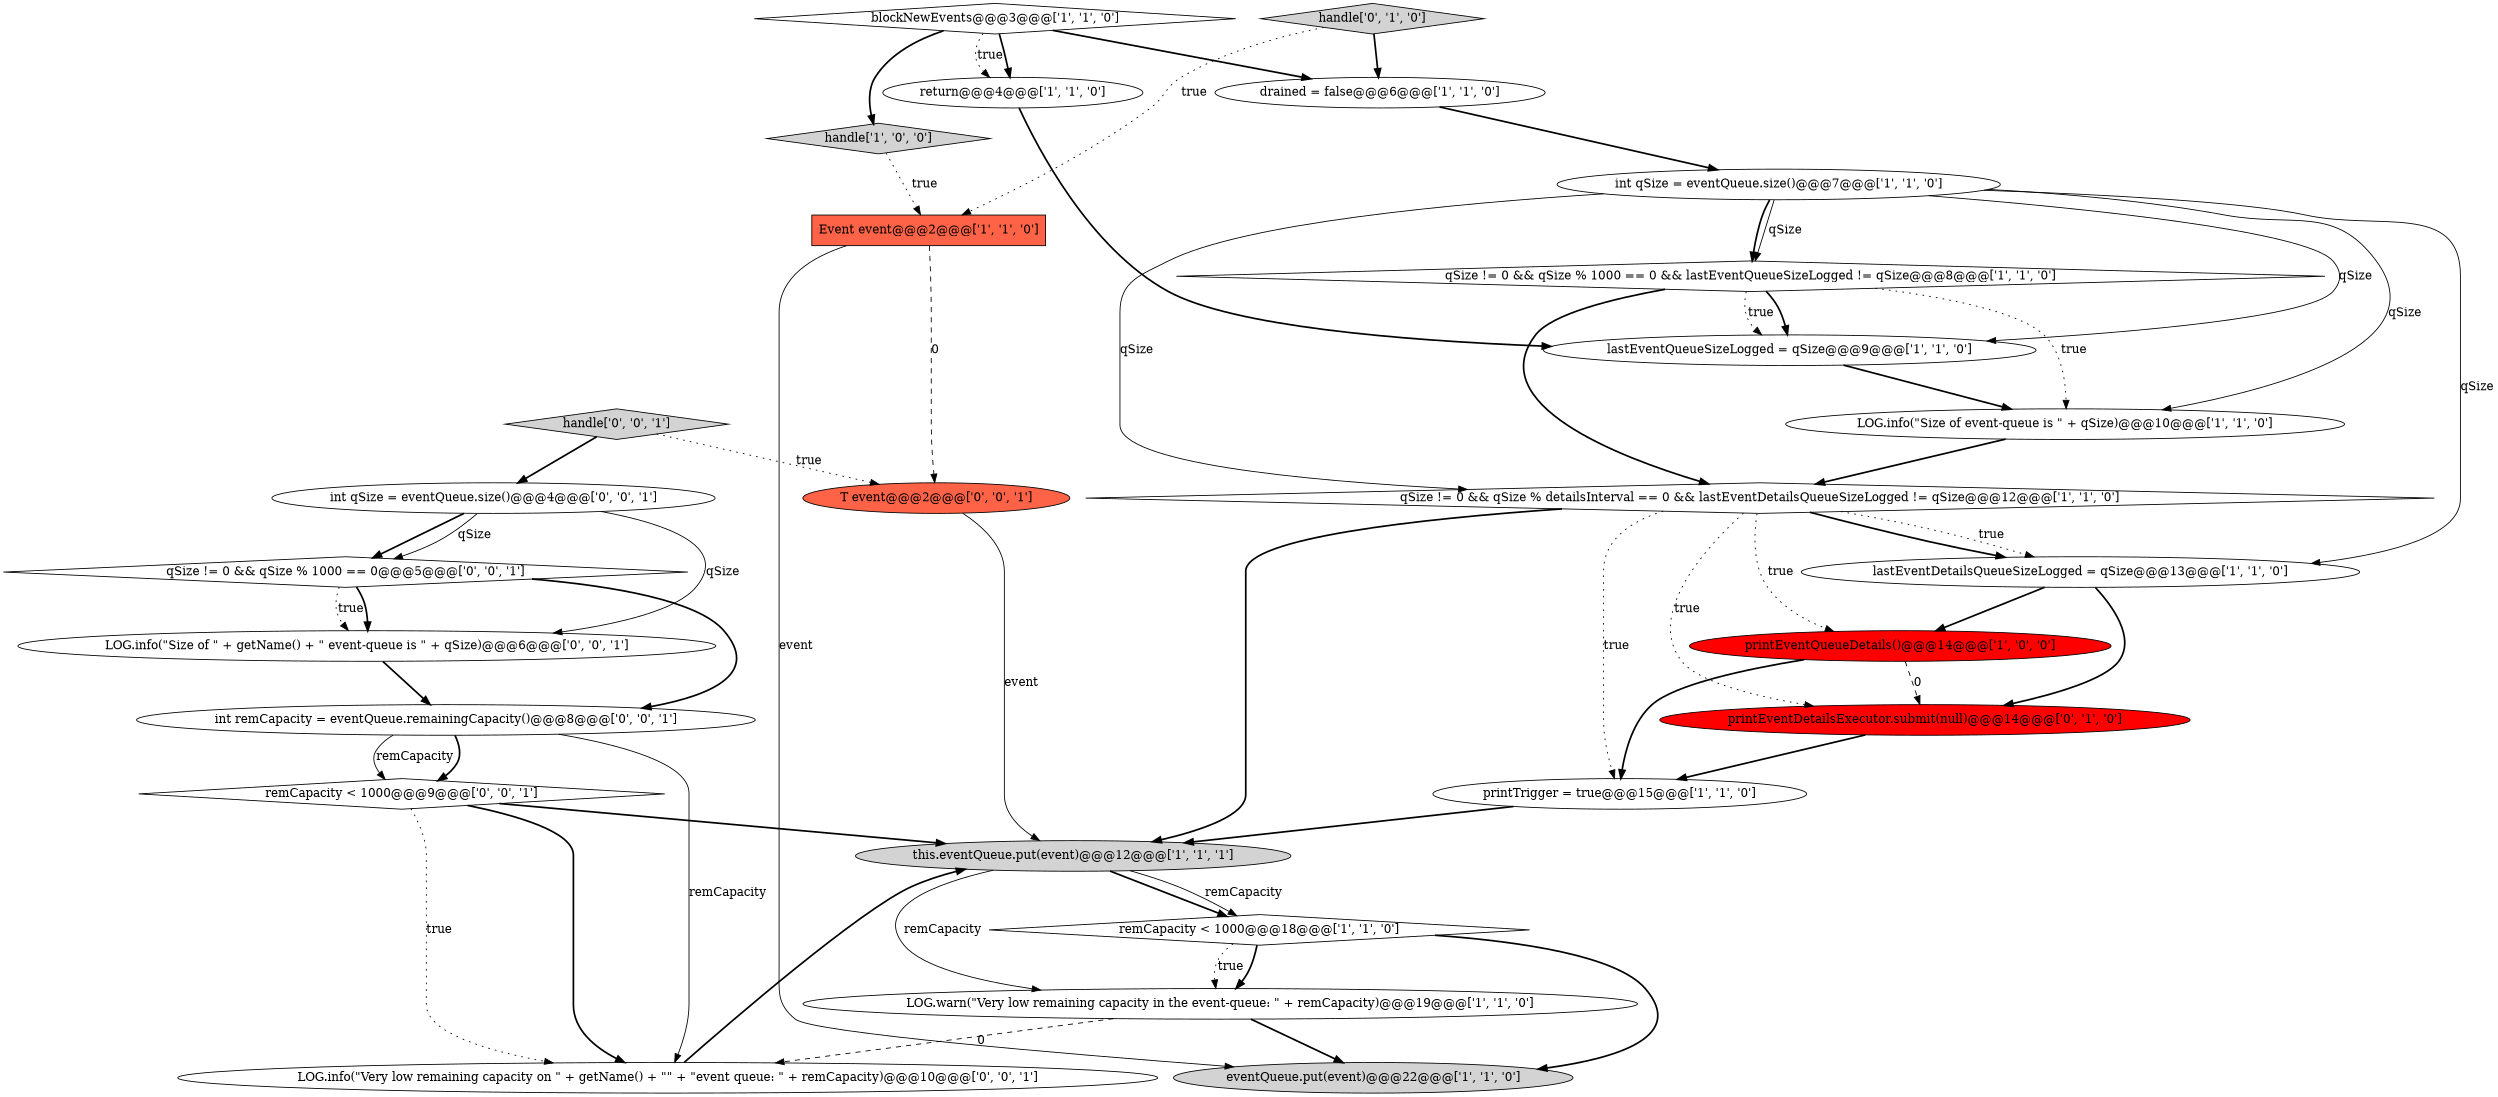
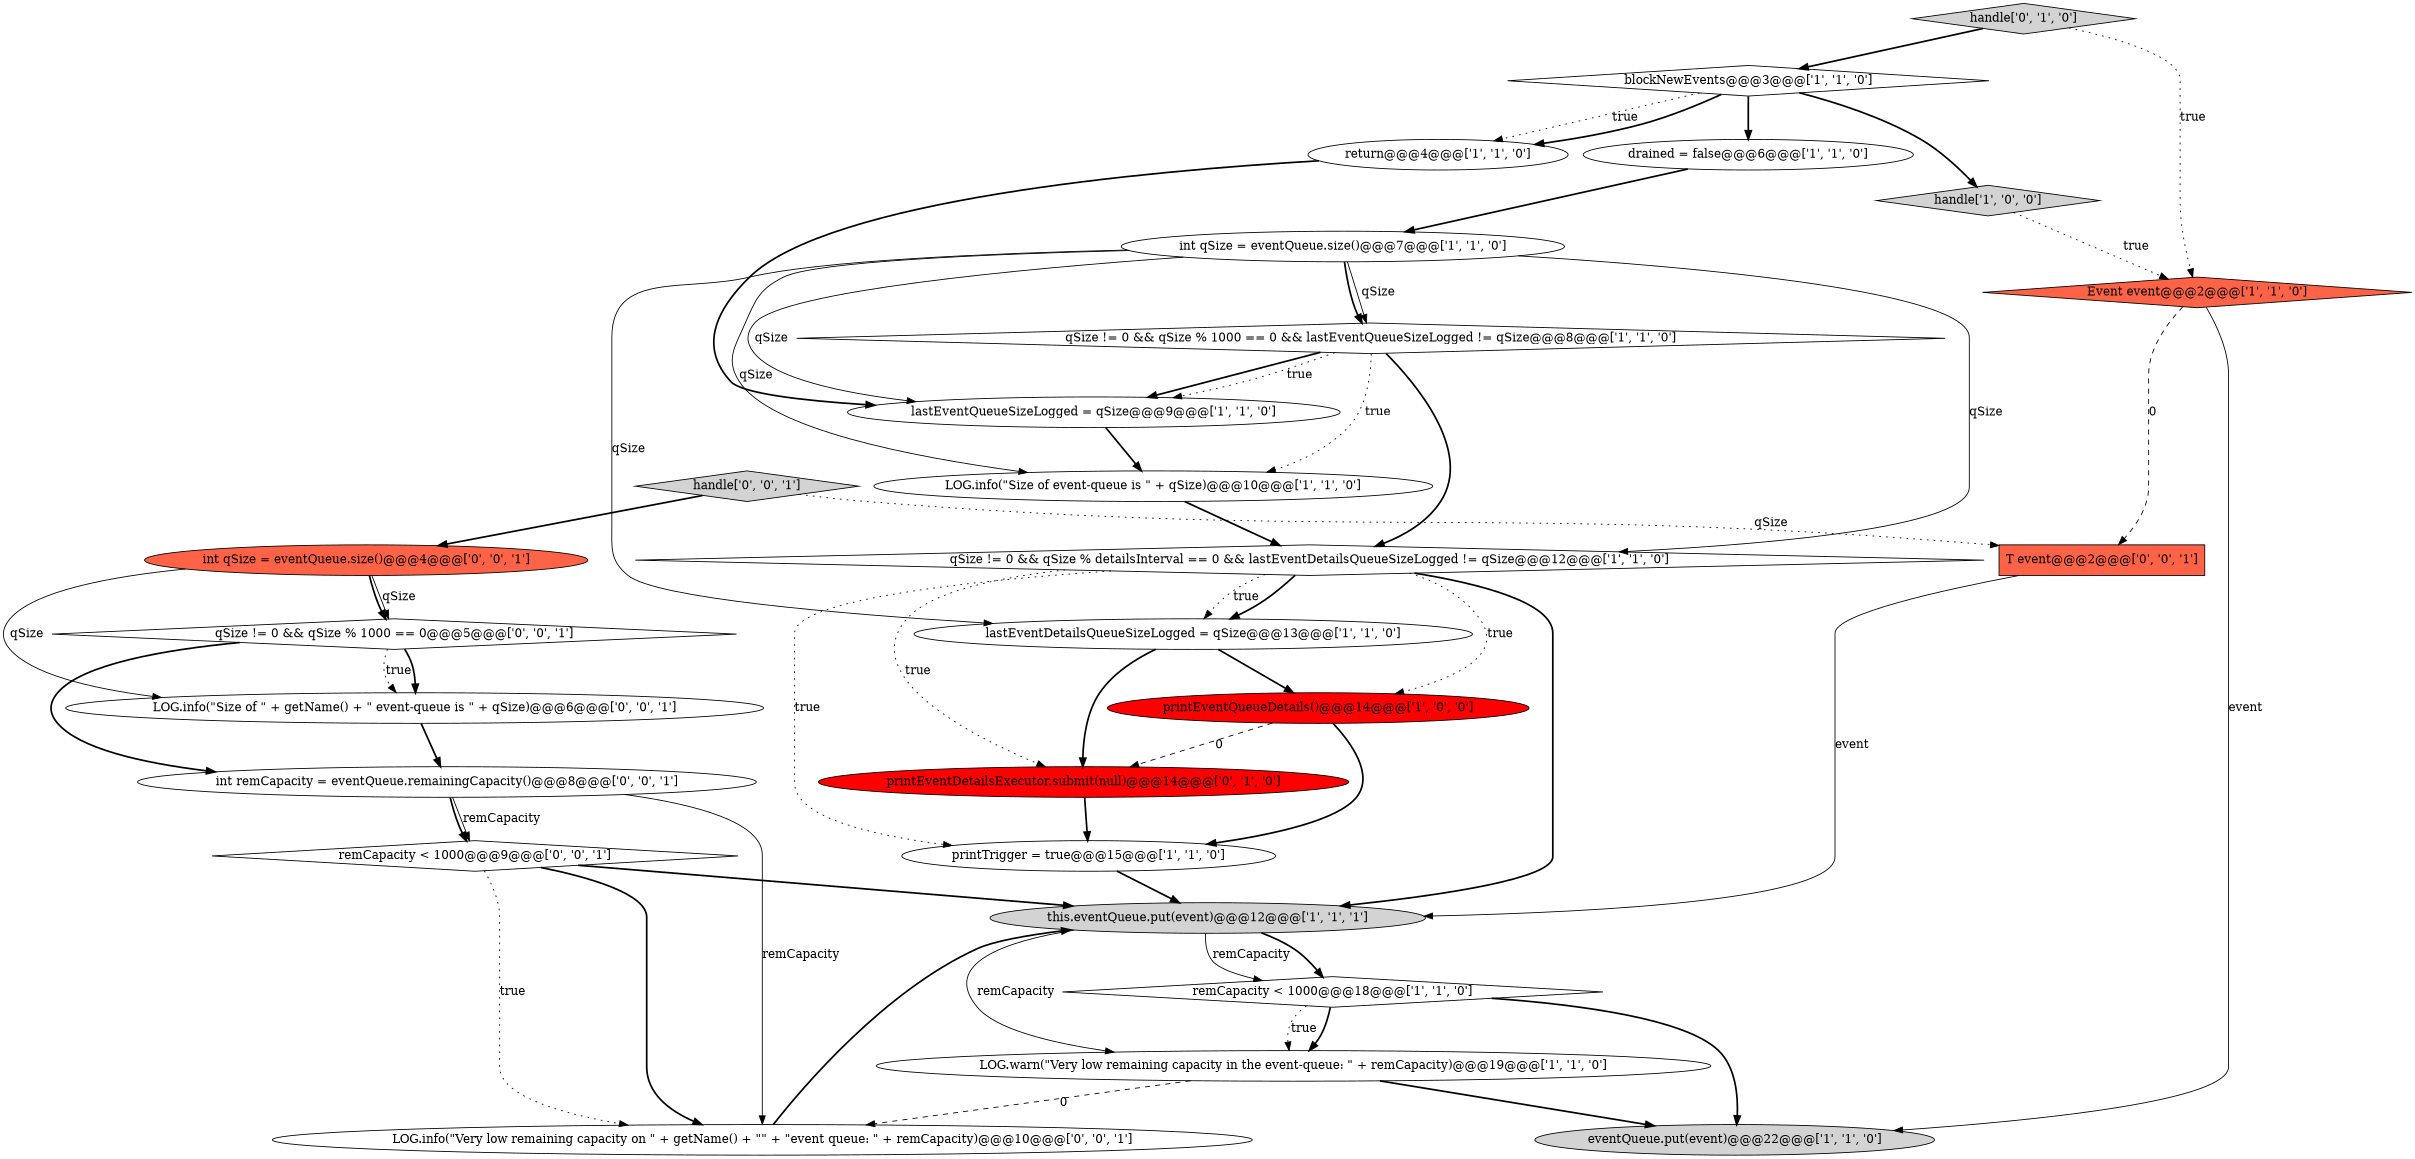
  digraph {
    node [fillcolor=white shape=ellipse style=filled]
    edge [style=bold]
    n1 [label="lastEventQueueSizeLogged = qSize@@@9@@@['1', '1', '0']"]
    n2 [label="LOG.info(\"Size of event-queue is \" + qSize)@@@10@@@['1', '1', '0']"]
    n3 [label="qSize != 0 && qSize % detailsInterval == 0 && lastEventDetailsQueueSizeLogged != qSize@@@12@@@['1', '1', '0']" shape=diamond]
-   n4 [fillcolor=tomato label="T event@@@2@@@['0', '0', '1']"]
+   n4 [fillcolor=tomato label="T event@@@2@@@['0', '0', '1']" shape=box]
    n5 [fillcolor=lightgray label="this.eventQueue.put(event)@@@12@@@['1', '1', '1']"]
    n6 [label="LOG.warn(\"Very low remaining capacity in the event-queue: \" + remCapacity)@@@19@@@['1', '1', '0']"]
    n7 [label="remCapacity < 1000@@@18@@@['1', '1', '0']" shape=diamond]
    n8 [fillcolor=lightgray label="eventQueue.put(event)@@@22@@@['1', '1', '0']"]
    n9 [label="LOG.info(\"Very low remaining capacity on \" + getName() + \"\" + \"event queue: \" + remCapacity)@@@10@@@['0', '0', '1']"]
    n10 [label="printTrigger = true@@@15@@@['1', '1', '0']"]
    n11 [label="lastEventDetailsQueueSizeLogged = qSize@@@13@@@['1', '1', '0']"]
    n12 [fillcolor=red label="printEventDetailsExecutor.submit(null)@@@14@@@['0', '1', '0']"]
    n13 [fillcolor=red label="printEventQueueDetails()@@@14@@@['1', '0', '0']"]
    n14 [label="qSize != 0 && qSize % 1000 == 0 && lastEventQueueSizeLogged != qSize@@@8@@@['1', '1', '0']" shape=diamond]
    n15 [label="LOG.info(\"Size of \" + getName() + \" event-queue is \" + qSize)@@@6@@@['0', '0', '1']"]
    n16 [label="int remCapacity = eventQueue.remainingCapacity()@@@8@@@['0', '0', '1']"]
    n17 [label="remCapacity < 1000@@@9@@@['0', '0', '1']" shape=diamond]
    n18 [label="drained = false@@@6@@@['1', '1', '0']"]
    n19 [label="int qSize = eventQueue.size()@@@7@@@['1', '1', '0']"]
    n20 [fillcolor=lightgray label="handle['0', '0', '1']" shape=diamond]
-   n21 [label="int qSize = eventQueue.size()@@@4@@@['0', '0', '1']"]
+   n21 [fillcolor=tomato label="int qSize = eventQueue.size()@@@4@@@['0', '0', '1']"]
    n22 [label="qSize != 0 && qSize % 1000 == 0@@@5@@@['0', '0', '1']" shape=diamond]
-   n23 [fillcolor=tomato label="Event event@@@2@@@['1', '1', '0']" shape=box]
+   n23 [fillcolor=tomato label="Event event@@@2@@@['1', '1', '0']" shape=diamond]
    n24 [fillcolor=lightgray label="handle['0', '1', '0']" shape=diamond]
    n25 [label="blockNewEvents@@@3@@@['1', '1', '0']" shape=diamond]
    n26 [label="return@@@4@@@['1', '1', '0']"]
    n27 [fillcolor=lightgray label="handle['1', '0', '0']" shape=diamond]
    n1 -> n2
    n2 -> n3
    n3 -> n5
    n3 -> n10 [label=true style=dotted]
    n3 -> n11 [label=true style=dotted]
    n3 -> n11
    n3 -> n12 [label=true style=dotted]
    n3 -> n13 [label=true style=dotted]
    n4 -> n5 [label=event style=solid]
    n5 -> n6 [label=remCapacity style=solid]
    n5 -> n7
    n5 -> n7 [label=remCapacity style=solid]
    n6 -> n8
    n6 -> n9 [label=0 style=dashed]
    n7 -> n6
    n7 -> n6 [label=true style=dotted]
    n7 -> n8
    n9 -> n5
    n10 -> n5
    n11 -> n12
    n11 -> n13
    n12 -> n10
    n13 -> n10
    n13 -> n12 [label=0 style=dashed]
    n14 -> n1
    n14 -> n1 [label=true style=dotted]
    n14 -> n2 [label=true style=dotted]
    n14 -> n3
    n15 -> n16
    n16 -> n9 [label=remCapacity style=solid]
    n16 -> n17
    n16 -> n17 [label=remCapacity style=solid]
    n17 -> n5
    n17 -> n9 [label=true style=dotted]
    n17 -> n9
    n18 -> n19
    n19 -> n1 [label=qSize style=solid]
    n19 -> n2 [label=qSize style=solid]
    n19 -> n3 [label=qSize style=solid]
    n19 -> n11 [label=qSize style=solid]
    n19 -> n14
    n19 -> n14 [label=qSize style=solid]
-   n20 -> n4 [label=true style=dotted]
+   n20 -> n4 [label=qSize style=dotted]
    n20 -> n21
    n21 -> n15 [label=qSize style=solid]
    n21 -> n22 [label=qSize style=solid]
    n21 -> n22
    n22 -> n15 [label=true style=dotted]
    n22 -> n15
    n22 -> n16
    n23 -> n4 [label=0 style=dashed]
    n23 -> n8 [label=event style=solid]
    n24 -> n23 [label=true style=dotted]
-   n24 -> n18
+   n24 -> n25
    n25 -> n18
    n25 -> n26 [label=true style=dotted]
    n25 -> n26
    n25 -> n27
    n26 -> n1
    n27 -> n23 [label=true style=dotted]
  }
